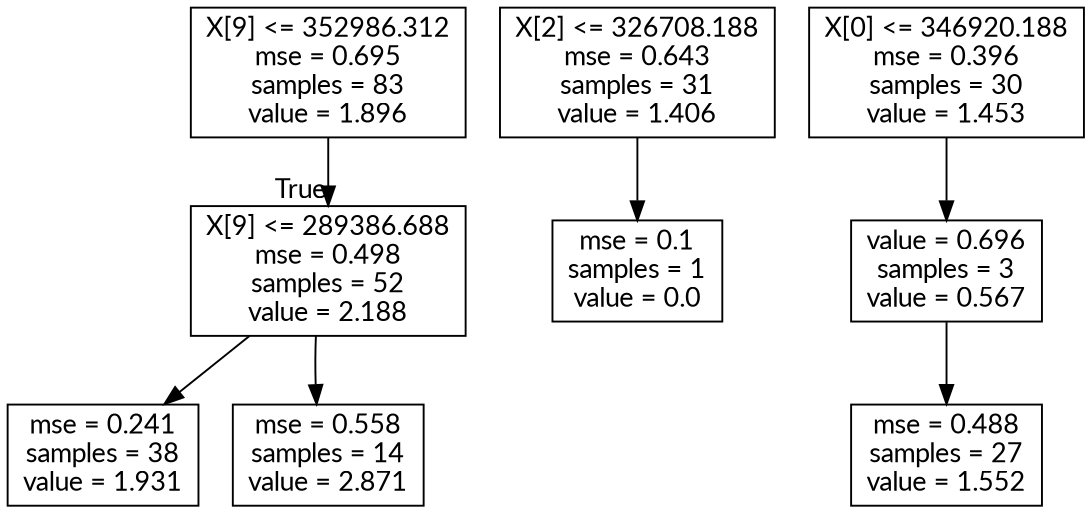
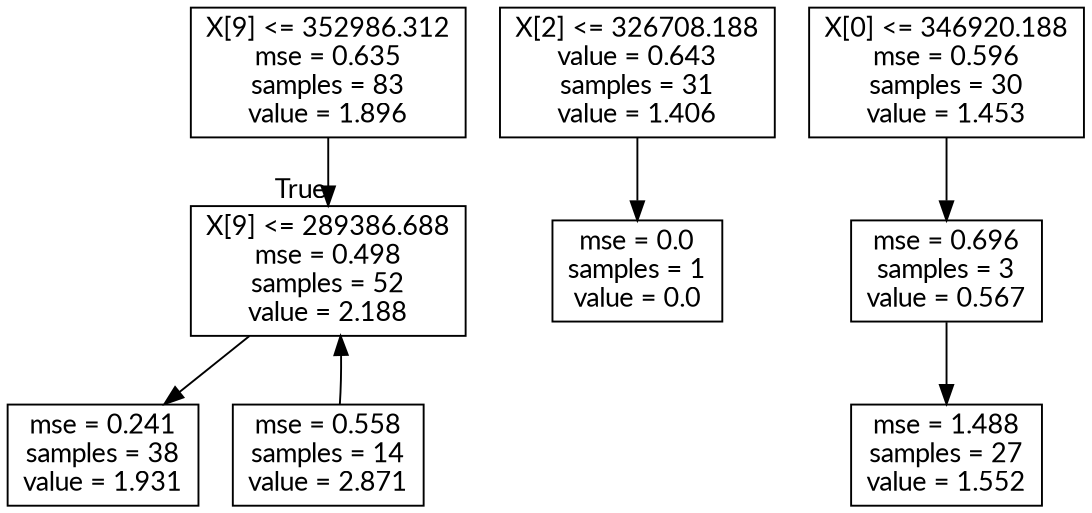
  digraph {
    fontname=Lato
    node [fontname=Lato shape=box]
    edge [fontname=Lato]
-   n1 [label="X[9] <= 352986.312\nmse = 0.695\nsamples = 83\nvalue = 1.896"]
+   n1 [label="X[9] <= 352986.312\nmse = 0.635\nsamples = 83\nvalue = 1.896"]
    n2 [label="X[9] <= 289386.688\nmse = 0.498\nsamples = 52\nvalue = 2.188"]
    n3 [label="mse = 0.241\nsamples = 38\nvalue = 1.931"]
    n4 [label="mse = 0.558\nsamples = 14\nvalue = 2.871"]
-   n5 [label="X[2] <= 326708.188\nmse = 0.643\nsamples = 31\nvalue = 1.406"]
-   n6 [label="mse = 0.1\nsamples = 1\nvalue = 0.0"]
-   n7 [label="X[0] <= 346920.188\nmse = 0.396\nsamples = 30\nvalue = 1.453"]
-   n8 [label="value = 0.696\nsamples = 3\nvalue = 0.567"]
-   n9 [label="mse = 0.488\nsamples = 27\nvalue = 1.552"]
+   n5 [label="X[2] <= 326708.188\nvalue = 0.643\nsamples = 31\nvalue = 1.406"]
+   n6 [label="mse = 0.0\nsamples = 1\nvalue = 0.0"]
+   n7 [label="X[0] <= 346920.188\nmse = 0.596\nsamples = 30\nvalue = 1.453"]
+   n8 [label="mse = 0.696\nsamples = 3\nvalue = 0.567"]
+   n9 [label="mse = 1.488\nsamples = 27\nvalue = 1.552"]
    n1 -> n2 [headlabel=True labelangle=45 labeldistance=2.5]
    n2 -> n3
-   n2 -> n4
+   n4 -> n2
    n5 -> n6
    n7 -> n8
    n8 -> n9
  }
